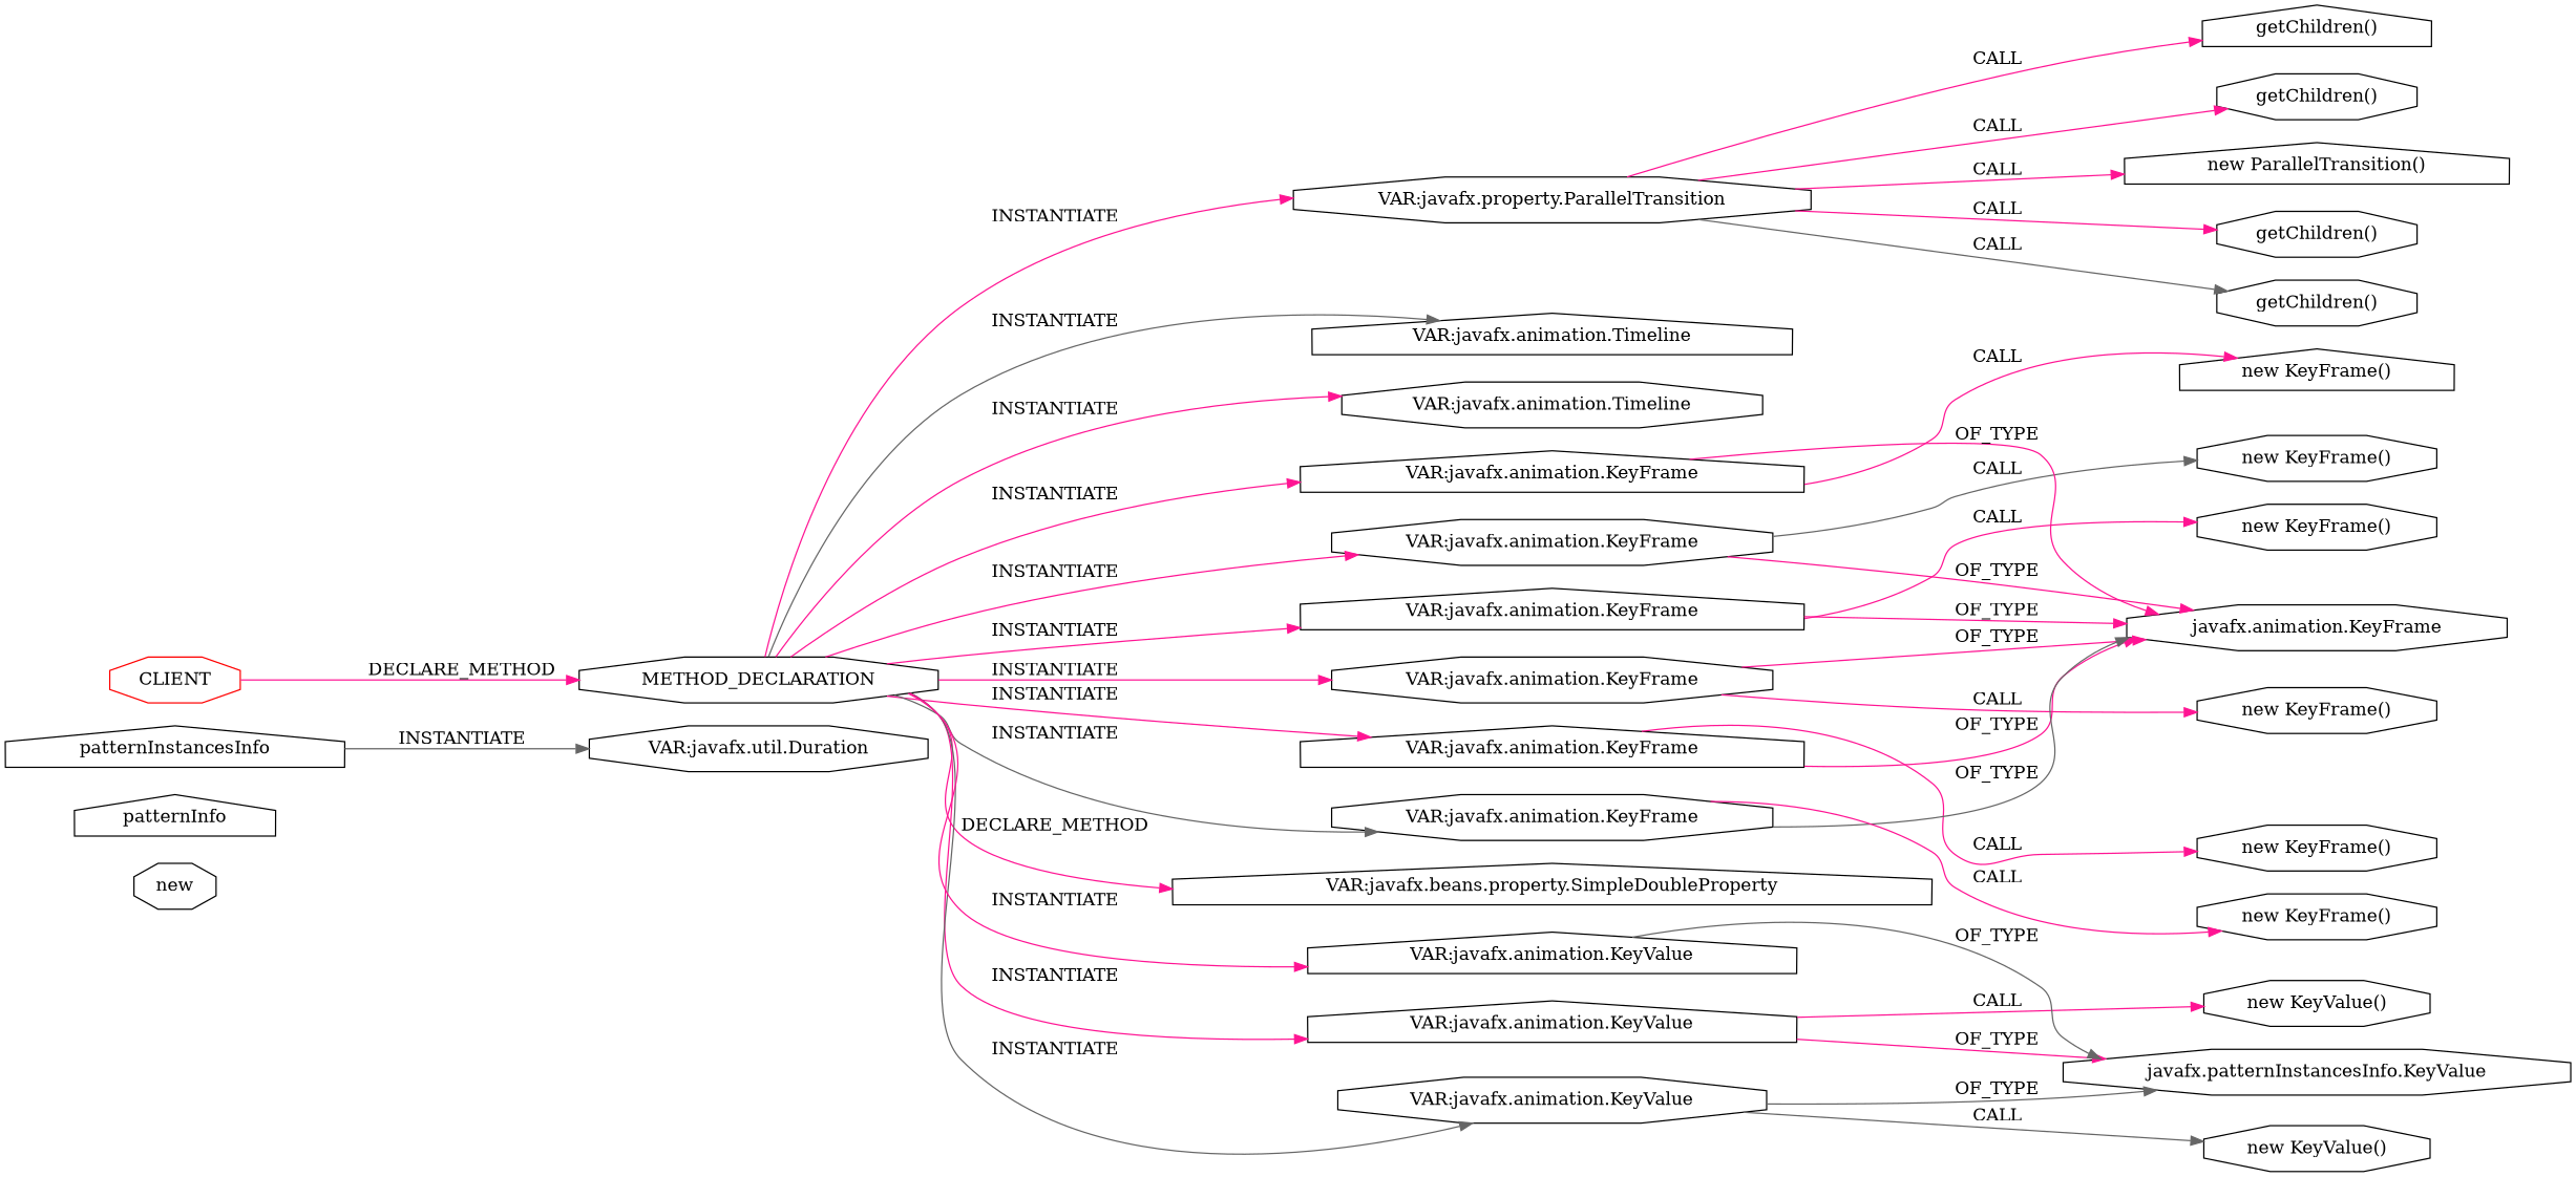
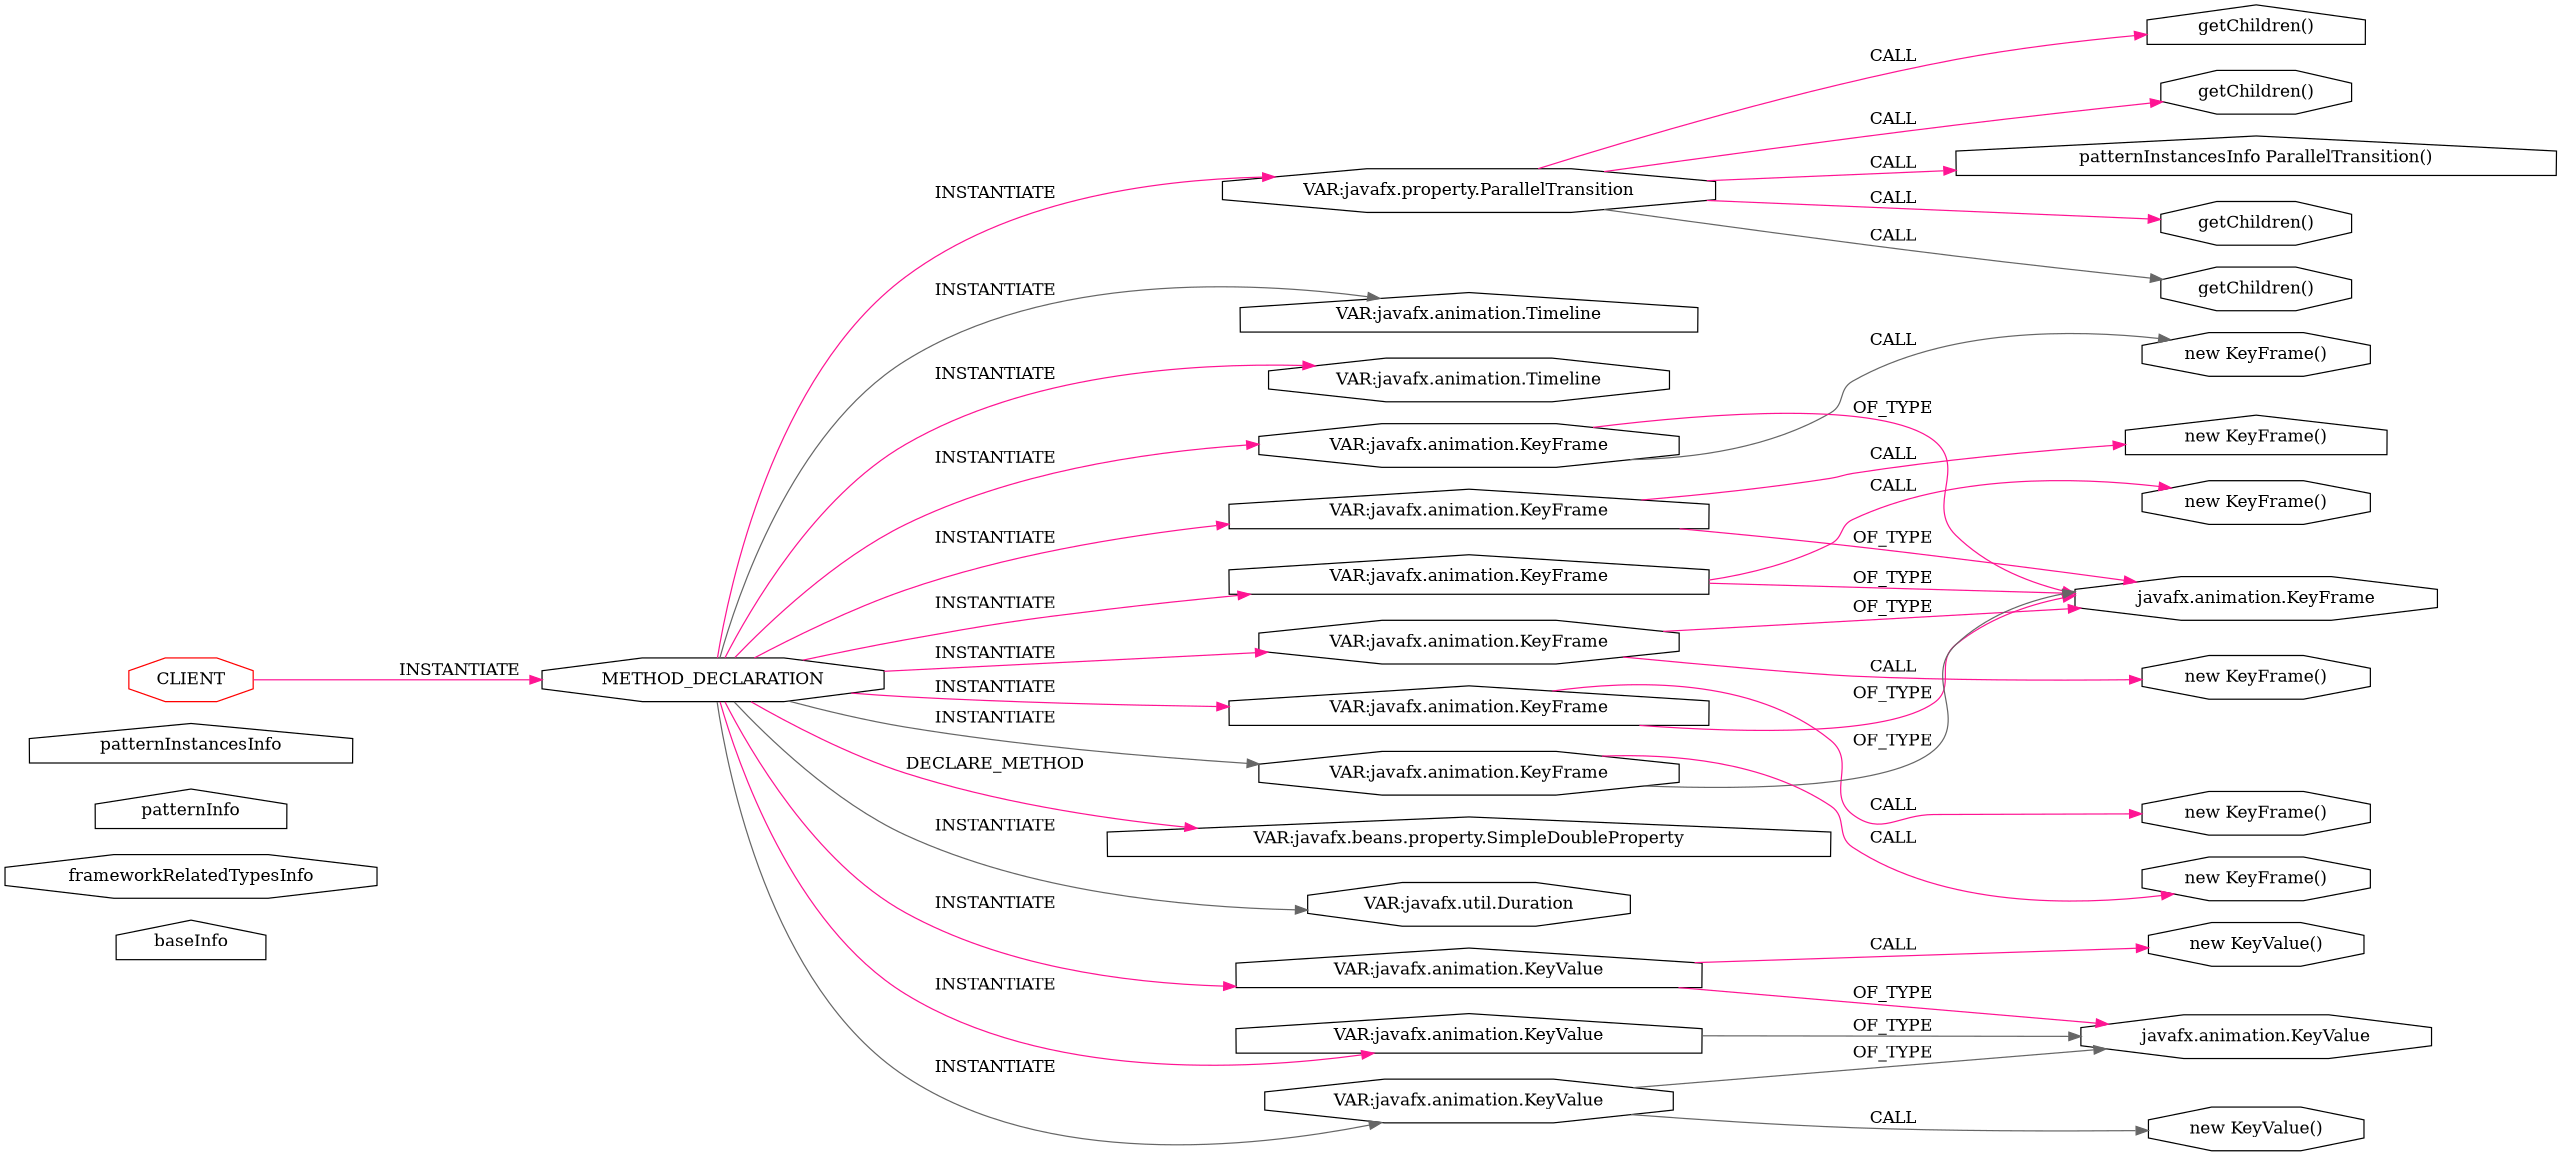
  digraph {
    rankdir=LR
    node [shape=octagon isFrameworkType=false vertexType=VARIABLE_EXPRESION]
    edge [color=deeppink]
-   frameworkRelatedTypesInfo [label=new isFrameworkType="" vertexType=""]
+   baseInfo [category=pattern graphId=2652 isAnonymous=false possibleRelation=false shape=house isFrameworkType="" vertexType=""]
+   frameworkRelatedTypesInfo [isFrameworkType="" vertexType=""]
    patternInfo [frequency=2.0 patternRootClient=0 shape=house isFrameworkType="" vertexType=""]
    patternInstancesInfo [0="MrLoNee-RadialFx~/MrLoNee-RadialFx/RadialFx-master/src/com/mrlonee/radialfx/settingsmenu/RadialSettingsMenu.java~RadialSettingsMenu~976" 1="MrLoNee-RadialFx~/MrLoNee-RadialFx/RadialFx-master/src/com/mrlonee/radialfx/moviemenu/RadialMovieMenu.java~RadialMovieMenu~969" shape=house isFrameworkType="" vertexType=""]
-   n5 [label="new ParallelTransition()" shape=house vertexType=CONSTRUCTOR_CALL]
+   n5 [label="patternInstancesInfo ParallelTransition()" shape=house vertexType=CONSTRUCTOR_CALL]
    n6 [label="VAR:javafx.property.ParallelTransition"]
    n7 [label="getChildren()" vertexType=INSIDE_CALL]
    n8 [label="getChildren()" vertexType=INSIDE_CALL]
    n9 [label="getChildren()" shape=house vertexType=INSIDE_CALL]
    n10 [label="getChildren()" vertexType=INSIDE_CALL]
    n11 [label=METHOD_DECLARATION vertexType=CLIENT_METHOD_DECLARATION]
    n12 [label="VAR:javafx.animation.Timeline" shape=house]
    n13 [label="VAR:javafx.animation.Timeline"]
    n14 [label="VAR:javafx.animation.KeyFrame"]
    n15 [label="VAR:javafx.animation.KeyFrame" shape=house]
    n16 [label="VAR:javafx.animation.KeyFrame" shape=house]
    n17 [label="VAR:javafx.animation.KeyFrame"]
    n18 [label="VAR:javafx.animation.KeyFrame" shape=house]
    n19 [label="VAR:javafx.animation.KeyFrame"]
    n20 [label="VAR:javafx.beans.property.SimpleDoubleProperty" shape=house]
    n21 [label="VAR:javafx.util.Duration"]
    n22 [label="VAR:javafx.animation.KeyValue" shape=house]
    n23 [label="VAR:javafx.animation.KeyValue"]
    n24 [label="VAR:javafx.animation.KeyValue" shape=house]
    n25 [label="new KeyFrame()" vertexType=CONSTRUCTOR_CALL]
    n26 [label="javafx.animation.KeyFrame" vertexType=FRAMEWORK_CLASS_TYPE]
    n27 [label="new KeyFrame()" vertexType=CONSTRUCTOR_CALL]
    n28 [label="new KeyFrame()" shape=house vertexType=CONSTRUCTOR_CALL]
    n29 [label="new KeyFrame()" vertexType=CONSTRUCTOR_CALL]
    n30 [label="new KeyFrame()" vertexType=CONSTRUCTOR_CALL]
    n31 [label="new KeyFrame()" vertexType=CONSTRUCTOR_CALL]
    n32 [label="new KeyValue()" vertexType=CONSTRUCTOR_CALL]
-   n33 [label="javafx.patternInstancesInfo.KeyValue" vertexType=FRAMEWORK_CLASS_TYPE]
+   n33 [label="javafx.animation.KeyValue" vertexType=FRAMEWORK_CLASS_TYPE]
    n34 [label="new KeyValue()" vertexType=CONSTRUCTOR_CALL]
    n35 [color=red label=CLIENT vertexType=ROOT_CLIENT_CLASS_DECLARATION]
    n6 -> n5 [label=CALL]
    n6 -> n7 [label=CALL]
    n6 -> n8 [color=gray40 label=CALL]
    n6 -> n9 [label=CALL]
    n6 -> n10 [label=CALL]
    n11 -> n6 [label=INSTANTIATE]
    n11 -> n12 [color=gray40 label=INSTANTIATE]
    n11 -> n13 [label=INSTANTIATE]
    n11 -> n14 [label=INSTANTIATE]
    n11 -> n15 [label=INSTANTIATE]
    n11 -> n16 [label=INSTANTIATE]
    n11 -> n17 [label=INSTANTIATE]
    n11 -> n18 [label=INSTANTIATE]
    n11 -> n19 [color=gray40 label=INSTANTIATE]
    n11 -> n20 [label=DECLARE_METHOD]
-   patternInstancesInfo -> n21 [color=gray40 label=INSTANTIATE]
+   n11 -> n21 [color=gray40 label=INSTANTIATE]
    n11 -> n22 [label=INSTANTIATE]
    n11 -> n23 [color=gray40 label=INSTANTIATE]
    n11 -> n24 [label=INSTANTIATE]
    n14 -> n25 [color=gray40 label=CALL]
    n14 -> n26 [label=OF_TYPE]
    n15 -> n26 [label=OF_TYPE]
    n15 -> n27 [label=CALL]
    n16 -> n26 [label=OF_TYPE]
    n16 -> n28 [label=CALL]
    n17 -> n26 [label=OF_TYPE]
    n17 -> n29 [label=CALL]
    n18 -> n26 [label=OF_TYPE]
    n18 -> n30 [label=CALL]
    n19 -> n26 [color=gray40 label=OF_TYPE]
    n19 -> n31 [label=CALL]
    n22 -> n32 [label=CALL]
    n22 -> n33 [label=OF_TYPE]
    n23 -> n33 [color=gray40 label=OF_TYPE]
    n23 -> n34 [color=gray40 label=CALL]
    n24 -> n33 [color=gray40 label=OF_TYPE]
-   n35 -> n11 [label=DECLARE_METHOD]
+   n35 -> n11 [label=INSTANTIATE]
  }
